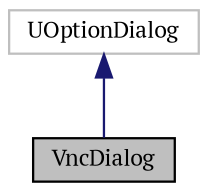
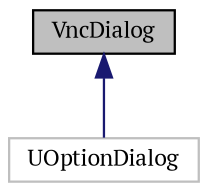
  digraph {
    fontname="PT Serif"
    node [fontname="PT Serif" fontsize=10 shape=record]
    n1 [color=black fillcolor=grey75 fontcolor=black height=0.2 label=VncDialog style=filled width=0.4]
    n2 [color=grey75 height=0.2 label=UOptionDialog width=0.4]
-   n2 -> n1 [color=midnightblue dir=back fontname="PT Serif" fontsize=10 labelfontname=FreeSans labelfontsize=10 style=solid]
+   n1 -> n2 [color=midnightblue dir=back fontname="PT Serif" fontsize=10 labelfontname=FreeSans labelfontsize=10 style=solid]
  }
